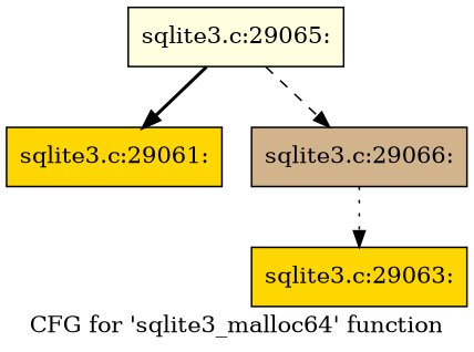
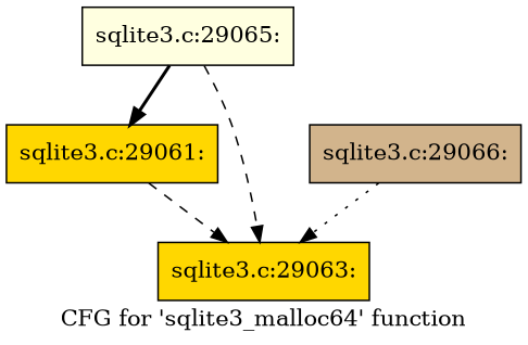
  digraph {
    label="CFG for 'sqlite3_malloc64' function"
    node [fillcolor=gold shape=record style=filled]
    edge [style=dashed]
    n1 [label="{sqlite3.c:29061:}"]
    n2 [label="{sqlite3.c:29063:}"]
    n3 [fillcolor=lightyellow label="{sqlite3.c:29065:}"]
    n4 [fillcolor=tan label="{sqlite3.c:29066:}"]
+   n1 -> n2
    n3 -> n1 [style=bold]
-   n3 -> n4
+   n3 -> n2
    n4 -> n2 [style=dotted]
  }
